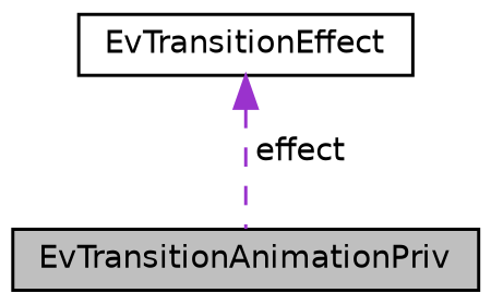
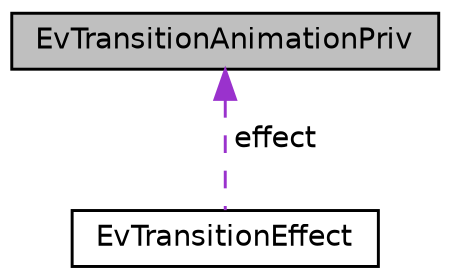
  digraph {
    node [color=black fontname=Helvetica fontsize=10 shape=record style=filled]
    n1 [fillcolor=grey75 fontcolor=black height=0.2 label=EvTransitionAnimationPriv width=0.4]
    n2 [fillcolor=white height=0.2 label=EvTransitionEffect width=0.4]
-   n2 -> n1 [color=darkorchid3 dir=back fontname=Helvetica fontsize=10 label=" effect" labelfontname=Helvetica labelfontsize=10 style=dashed]
+   n1 -> n2 [color=darkorchid3 dir=back fontname=Helvetica fontsize=10 label=" effect" labelfontname=Helvetica labelfontsize=10 style=dashed]
  }
